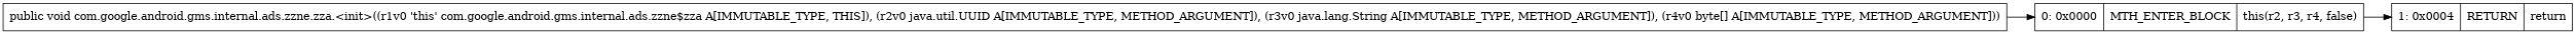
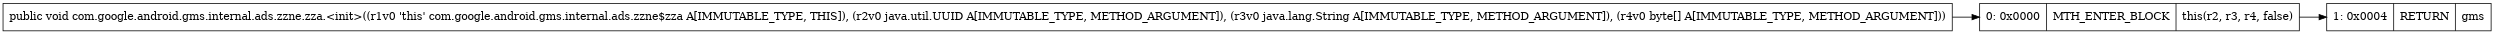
  digraph {
    rankdir=LR
    node [shape=record]
    n1 [label="{0\:\ 0x0000|MTH_ENTER_BLOCK\l|this(r2, r3, r4, false)\l}"]
-   n2 [label="{1\:\ 0x0004|RETURN\l|return\l}"]
+   n2 [label="{1\:\ 0x0004|RETURN\l|gms\l}"]
    n3 [label="{public void com.google.android.gms.internal.ads.zzne.zza.\<init\>((r1v0 'this' com.google.android.gms.internal.ads.zzne$zza A[IMMUTABLE_TYPE, THIS]), (r2v0 java.util.UUID A[IMMUTABLE_TYPE, METHOD_ARGUMENT]), (r3v0 java.lang.String A[IMMUTABLE_TYPE, METHOD_ARGUMENT]), (r4v0 byte[] A[IMMUTABLE_TYPE, METHOD_ARGUMENT])) }"]
    n1 -> n2
    n3 -> n1
  }
